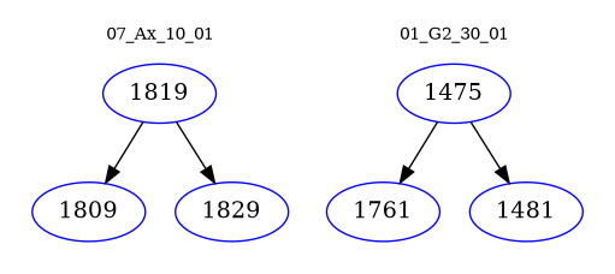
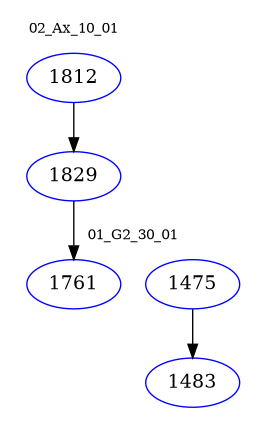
  digraph {
    node [color=blue]
    edge [color=black]
-   n1 [label=1819]
-   n2 [label=1809]
+   n1 [label=1812]
    n3 [label=1829]
    n4 [label=1475]
    n5 [label=1761]
-   n6 [label=1481]
+   n6 [label=1483]
    subgraph cluster_1 {
      color=white
      fontsize=10
-     label="07_Ax_10_01"
+     label="02_Ax_10_01"
      n1
-     n2
      n3
    }
    subgraph cluster_2 {
      color=white
      fontsize=10
      label="01_G2_30_01"
      n4
      n5
      n6
    }
-   n1 -> n2
    n1 -> n3
-   n4 -> n5
+   n3 -> n5
    n4 -> n6
  }
